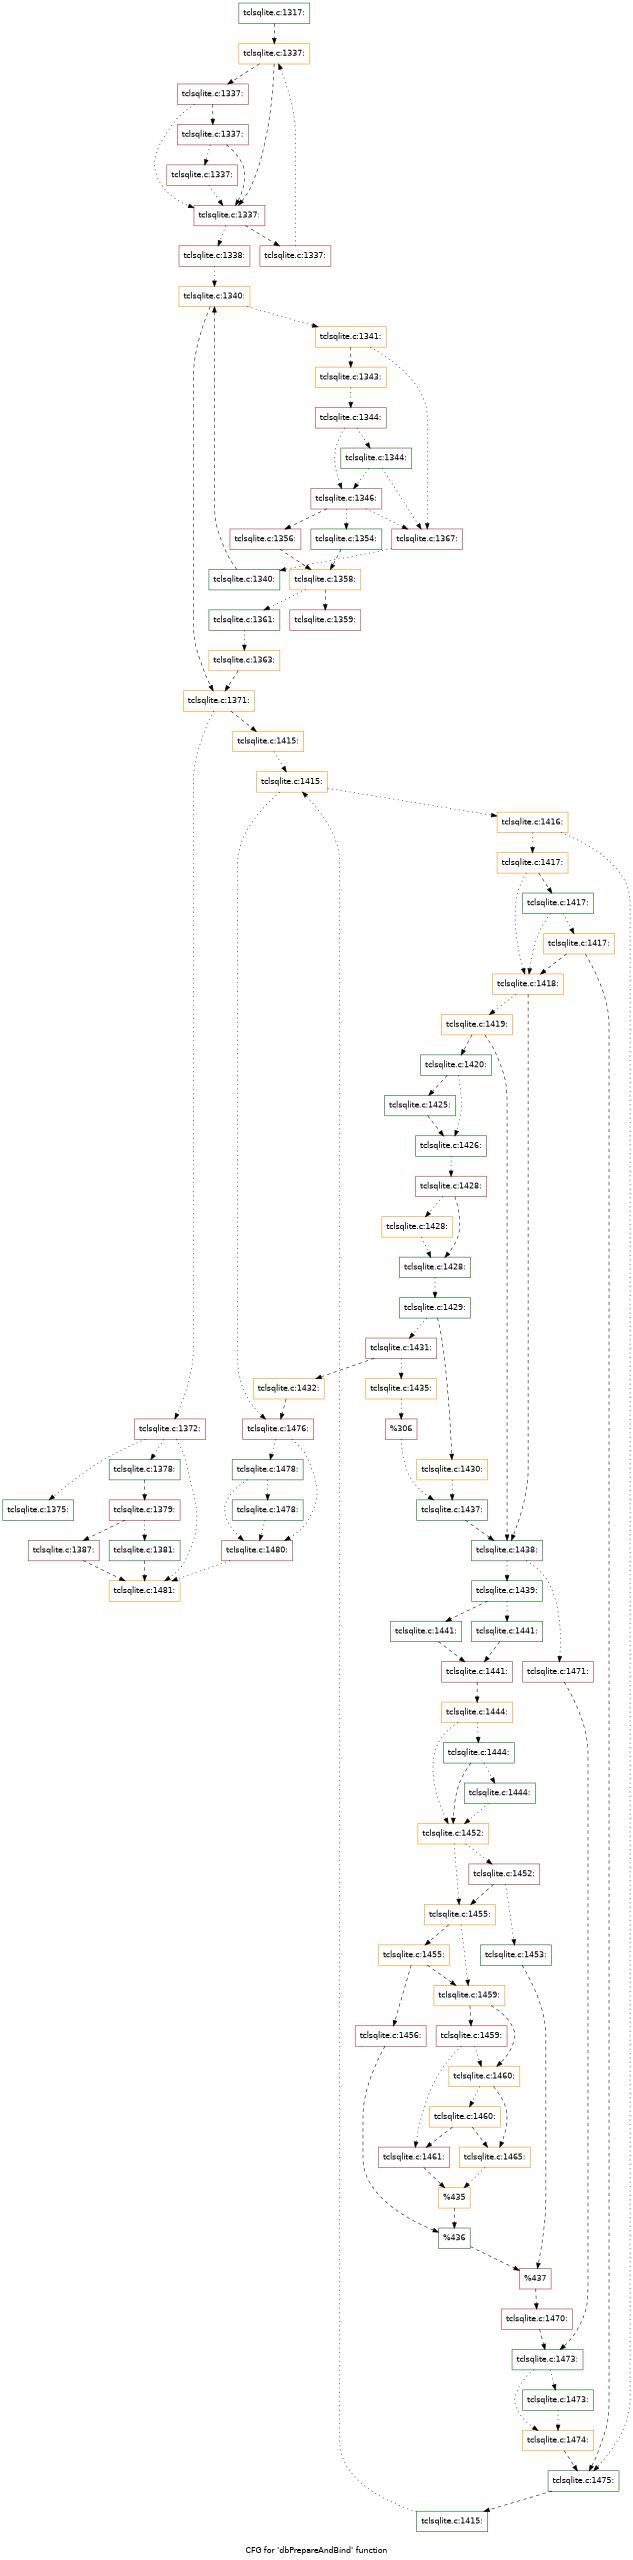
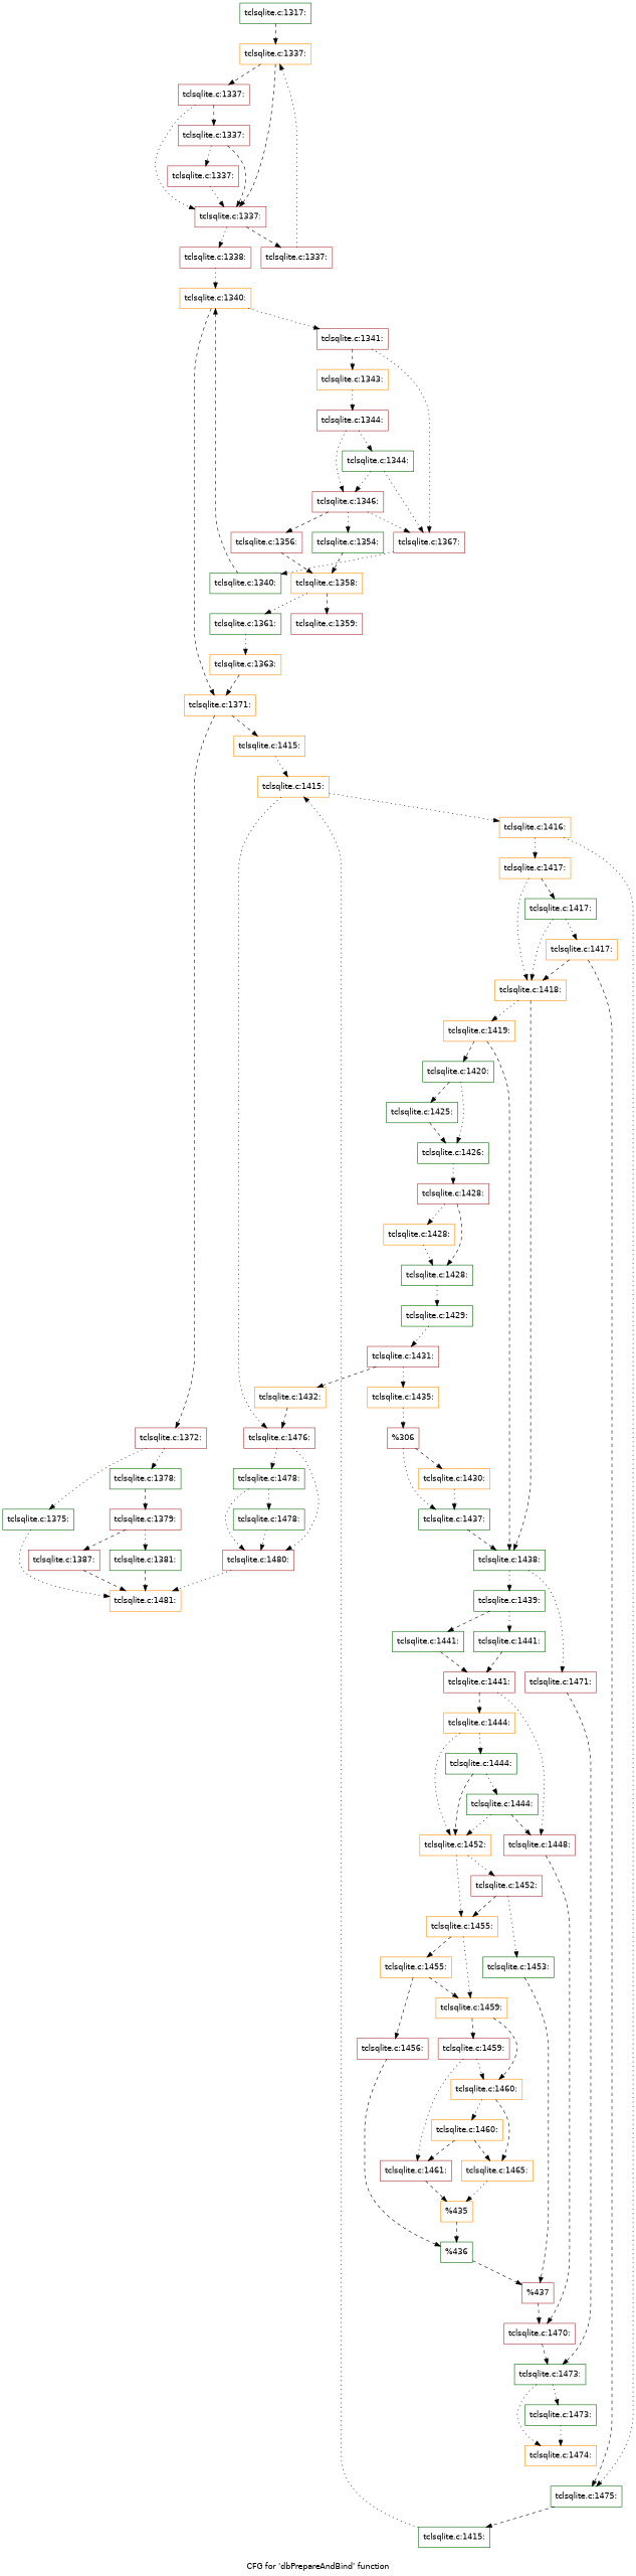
  digraph {
    fontname="DejaVu Sans"
    label="CFG for 'dbPrepareAndBind' function"
    node [color=darkgreen fontname="DejaVu Sans" shape=record]
    edge [fontname="DejaVu Sans" style=dotted]
    n1 [label="{tclsqlite.c:1317:}"]
    n2 [color=darkorange label="{tclsqlite.c:1337:}"]
    n3 [color=brown label="{tclsqlite.c:1337:}"]
    n4 [color=brown label="{tclsqlite.c:1337:}"]
    n5 [color=brown label="{tclsqlite.c:1337:}"]
    n6 [color=brown label="{tclsqlite.c:1338:}"]
    n7 [color=brown label="{tclsqlite.c:1337:}"]
    n8 [color=darkorange label="{tclsqlite.c:1340:}"]
    n9 [color=brown label="{tclsqlite.c:1337:}"]
-   n10 [color=darkorange label="{tclsqlite.c:1341:}"]
+   n10 [color=brown label="{tclsqlite.c:1341:}"]
    n11 [color=darkorange label="{tclsqlite.c:1371:}"]
    n12 [color=darkorange label="{tclsqlite.c:1343:}"]
    n13 [color=brown label="{tclsqlite.c:1367:}"]
    n14 [color=brown label="{tclsqlite.c:1372:}"]
    n15 [color=darkorange label="{tclsqlite.c:1415:}"]
    n16 [color=brown label="{tclsqlite.c:1344:}"]
    n17 [label="{tclsqlite.c:1340:}"]
    n18 [label="{tclsqlite.c:1375:}"]
    n19 [label="{tclsqlite.c:1378:}"]
    n20 [color=darkorange label="{tclsqlite.c:1415:}"]
    n21 [color=brown label="{tclsqlite.c:1346:}"]
    n22 [label="{tclsqlite.c:1344:}"]
    n23 [label="{tclsqlite.c:1354:}"]
    n24 [color=brown label="{tclsqlite.c:1356:}"]
    n25 [color=darkorange label="{tclsqlite.c:1358:}"]
    n26 [color=brown label="{tclsqlite.c:1359:}"]
    n27 [label="{tclsqlite.c:1361:}"]
    n28 [color=darkorange label="{tclsqlite.c:1363:}"]
    n29 [color=darkorange label="{tclsqlite.c:1481:}"]
    n30 [color=brown label="{tclsqlite.c:1379:}"]
    n31 [color=darkorange label="{tclsqlite.c:1416:}"]
    n32 [color=brown label="{tclsqlite.c:1476:}"]
    n33 [label="{tclsqlite.c:1381:}"]
    n34 [color=brown label="{tclsqlite.c:1387:}"]
    n35 [color=darkorange label="{tclsqlite.c:1417:}"]
    n36 [label="{tclsqlite.c:1475:}"]
    n37 [label="{tclsqlite.c:1478:}"]
    n38 [color=brown label="{tclsqlite.c:1480:}"]
    n39 [color=darkorange label="{tclsqlite.c:1418:}"]
    n40 [label="{tclsqlite.c:1417:}"]
    n41 [label="{tclsqlite.c:1415:}"]
    n42 [label="{tclsqlite.c:1478:}"]
    n43 [color=darkorange label="{tclsqlite.c:1419:}"]
    n44 [label="{tclsqlite.c:1438:}"]
    n45 [color=darkorange label="{tclsqlite.c:1417:}"]
    n46 [label="{tclsqlite.c:1420:}"]
    n47 [label="{tclsqlite.c:1439:}"]
    n48 [color=brown label="{tclsqlite.c:1471:}"]
    n49 [label="{tclsqlite.c:1425:}"]
    n50 [label="{tclsqlite.c:1426:}"]
    n51 [label="{tclsqlite.c:1441:}"]
    n52 [label="{tclsqlite.c:1441:}"]
    n53 [label="{tclsqlite.c:1473:}"]
    n54 [color=brown label="{tclsqlite.c:1428:}"]
    n55 [color=darkorange label="{tclsqlite.c:1428:}"]
    n56 [label="{tclsqlite.c:1428:}"]
    n57 [label="{tclsqlite.c:1429:}"]
    n58 [color=darkorange label="{tclsqlite.c:1430:}"]
    n59 [color=brown label="{tclsqlite.c:1431:}"]
    n60 [label="{tclsqlite.c:1437:}"]
    n61 [color=darkorange label="{tclsqlite.c:1432:}"]
    n62 [color=darkorange label="{tclsqlite.c:1435:}"]
    n63 [color=brown label="{%306}"]
    n64 [color=brown label="{tclsqlite.c:1441:}"]
    n65 [label="{tclsqlite.c:1473:}"]
    n66 [color=darkorange label="{tclsqlite.c:1474:}"]
+   n67 [color=brown label="{tclsqlite.c:1448:}"]
    n68 [color=darkorange label="{tclsqlite.c:1444:}"]
    n69 [color=brown label="{tclsqlite.c:1470:}"]
    n70 [label="{tclsqlite.c:1444:}"]
    n71 [color=darkorange label="{tclsqlite.c:1452:}"]
    n72 [label="{tclsqlite.c:1444:}"]
    n73 [color=brown label="{tclsqlite.c:1452:}"]
    n74 [color=darkorange label="{tclsqlite.c:1455:}"]
    n75 [label="{tclsqlite.c:1453:}"]
    n76 [color=darkorange label="{tclsqlite.c:1455:}"]
    n77 [color=darkorange label="{tclsqlite.c:1459:}"]
    n78 [color=brown label="{%437}"]
    n79 [color=brown label="{tclsqlite.c:1456:}"]
    n80 [color=brown label="{tclsqlite.c:1459:}"]
    n81 [color=darkorange label="{tclsqlite.c:1460:}"]
    n82 [label="{%436}"]
    n83 [color=brown label="{tclsqlite.c:1461:}"]
    n84 [color=darkorange label="{tclsqlite.c:1460:}"]
    n85 [color=darkorange label="{tclsqlite.c:1465:}"]
    n86 [color=darkorange label="{%435}"]
    n1 -> n2 [style=dashed]
    n2 -> n3 [style=dashed]
    n2 -> n4 [style=dashed]
    n3 -> n5 [style=dashed]
    n3 -> n6
    n4 -> n3
    n4 -> n7 [style=dashed]
    n5 -> n2
    n6 -> n8
    n7 -> n3 [style=dashed]
    n7 -> n9
    n8 -> n10
    n8 -> n11 [style=dashed]
    n9 -> n3
    n10 -> n12 [style=dashed]
    n10 -> n13
-   n11 -> n14
+   n11 -> n14 [style=dashed]
    n11 -> n15 [style=dashed]
    n12 -> n16
    n13 -> n17
    n14 -> n18
    n14 -> n19
    n15 -> n20
    n16 -> n21
    n16 -> n22
    n17 -> n8 [style=dashed]
-   n14 -> n29
+   n18 -> n29
    n19 -> n30 [style=dashed]
    n20 -> n31
    n20 -> n32
    n21 -> n13
    n21 -> n23
    n21 -> n24 [style=dashed]
    n22 -> n13
    n22 -> n21
    n23 -> n25 [style=dashed]
    n24 -> n25 [style=dashed]
    n25 -> n26 [style=dashed]
    n25 -> n27
    n27 -> n28
    n28 -> n11 [style=dashed]
    n30 -> n33
    n30 -> n34 [style=dashed]
    n31 -> n35
    n31 -> n36
    n32 -> n37
    n32 -> n38
    n33 -> n29 [style=dashed]
    n34 -> n29 [style=dashed]
    n35 -> n39
    n35 -> n40 [style=dashed]
    n36 -> n41 [style=dashed]
    n37 -> n38
    n37 -> n42
    n38 -> n29
    n39 -> n43
    n39 -> n44 [style=dashed]
    n40 -> n39
    n40 -> n45
    n41 -> n20
    n42 -> n38
    n43 -> n44 [style=dashed]
    n43 -> n46 [style=dashed]
    n44 -> n47
    n44 -> n48
    n45 -> n36 [style=dashed]
    n45 -> n39 [style=dashed]
    n46 -> n49 [style=dashed]
    n46 -> n50
    n47 -> n51
    n47 -> n52 [style=dashed]
    n48 -> n53 [style=dashed]
    n49 -> n50 [style=dashed]
    n50 -> n54
    n51 -> n64 [style=dashed]
    n52 -> n64 [style=dashed]
    n53 -> n65
    n53 -> n66
    n54 -> n55
    n54 -> n56 [style=dashed]
    n55 -> n56
    n56 -> n57
-   n57 -> n58 [style=dashed]
+   n63 -> n58 [style=dashed]
    n57 -> n59
    n58 -> n60
    n59 -> n61 [style=dashed]
    n59 -> n62
    n60 -> n44 [style=dashed]
    n61 -> n32 [style=dashed]
    n62 -> n63
    n63 -> n60
+   n64 -> n67
    n64 -> n68 [style=dashed]
    n65 -> n66
-   n66 -> n36 [style=dashed]
+   n67 -> n69 [style=dashed]
    n68 -> n70
    n68 -> n71
    n69 -> n53 [style=dashed]
    n70 -> n71 [style=dashed]
    n70 -> n72
    n71 -> n73
    n71 -> n74
+   n72 -> n67 [style=dashed]
    n72 -> n71
    n73 -> n74 [style=dashed]
    n73 -> n75
    n74 -> n76 [style=dashed]
    n74 -> n77
    n75 -> n78 [style=dashed]
    n76 -> n77 [style=dashed]
    n76 -> n79 [style=dashed]
    n77 -> n80 [style=dashed]
    n77 -> n81 [style=dashed]
    n78 -> n69 [style=dashed]
    n79 -> n82 [style=dashed]
    n80 -> n81
    n80 -> n83
    n81 -> n84
    n81 -> n85 [style=dashed]
    n82 -> n78 [style=dashed]
    n83 -> n86 [style=dashed]
    n84 -> n83 [style=dashed]
    n84 -> n85 [style=dashed]
    n85 -> n86
    n86 -> n82 [style=dashed]
  }
